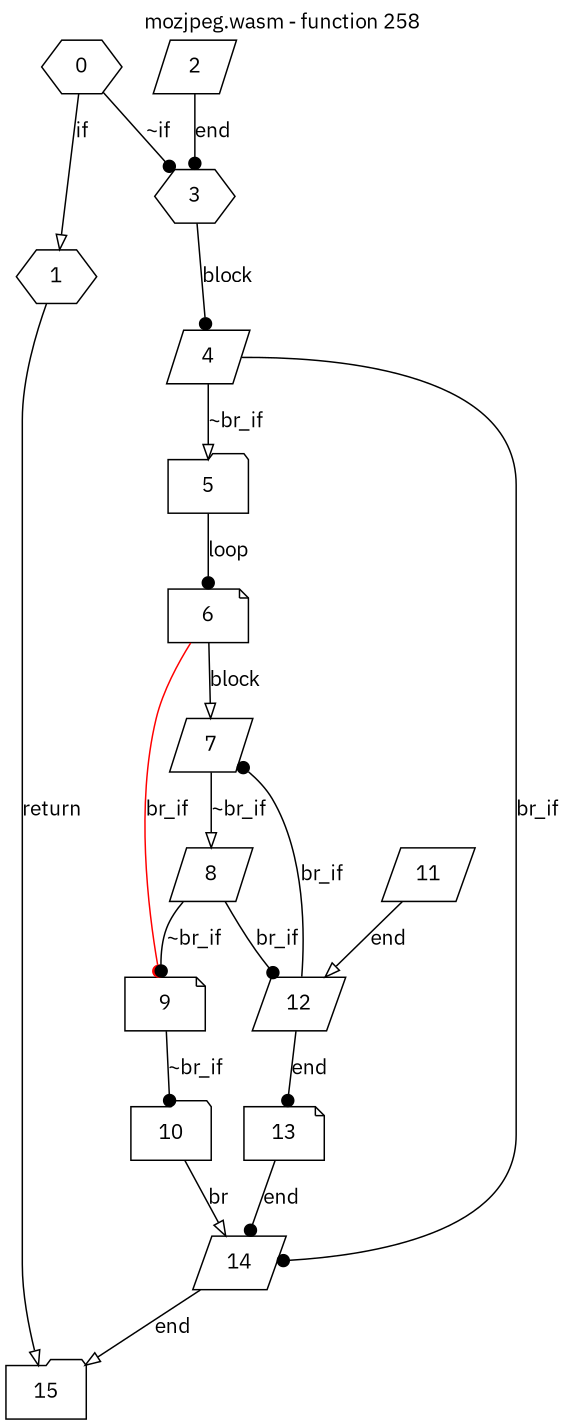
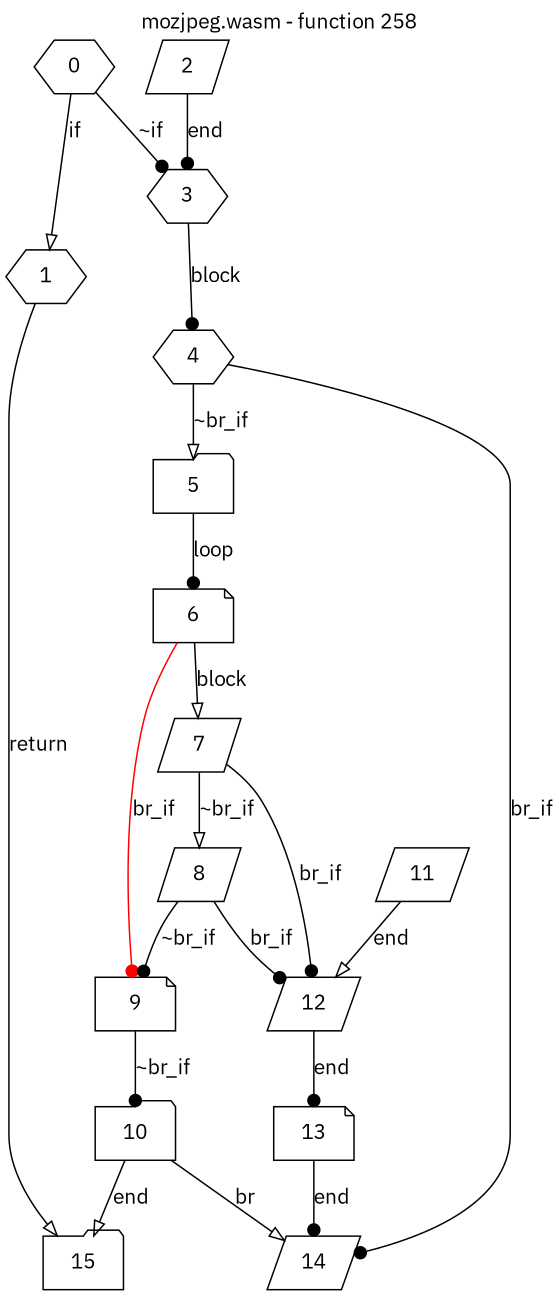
  digraph {
    fontname="IBM Plex Sans"
    label="mozjpeg.wasm - function 258"
    labelfontcolor=black
    labelfontname=Helvetica
    labelfontsize=16
    labelloc=t
    node [fontname="IBM Plex Sans" shape=parallelogram]
    edge [arrowhead=dot fontname="IBM Plex Sans"]
    0 [shape=hexagon]
    1 [shape=hexagon]
    3 [shape=hexagon]
    15 [shape=folder]
-   4
+   4 [shape=hexagon]
    5 [shape=folder]
    14
    2
    6 [shape=note]
    7
    9 [shape=note]
    8
    12
    13 [shape=note]
    10 [shape=folder]
    11
    0 -> 1 [arrowhead=onormal label=if]
    0 -> 3 [label="~if"]
    1 -> 15 [arrowhead=onormal label=return]
    3 -> 4 [label=block]
    4 -> 5 [arrowhead=onormal label="~br_if"]
    4 -> 14 [label=br_if]
    5 -> 6 [label=loop]
-   14 -> 15 [arrowhead=onormal label=end]
+   10 -> 15 [arrowhead=onormal label=end]
    2 -> 3 [label=end]
    6 -> 7 [arrowhead=onormal label=block]
    6 -> 9 [color=red label=br_if]
    7 -> 8 [arrowhead=onormal label="~br_if"]
-   12 -> 7 [label=br_if]
+   7 -> 12 [label=br_if]
    9 -> 10 [label="~br_if"]
    8 -> 9 [label="~br_if"]
    8 -> 12 [label=br_if]
    12 -> 13 [label=end]
    13 -> 14 [label=end]
    10 -> 14 [arrowhead=onormal label=br]
    11 -> 12 [arrowhead=onormal label=end]
  }
